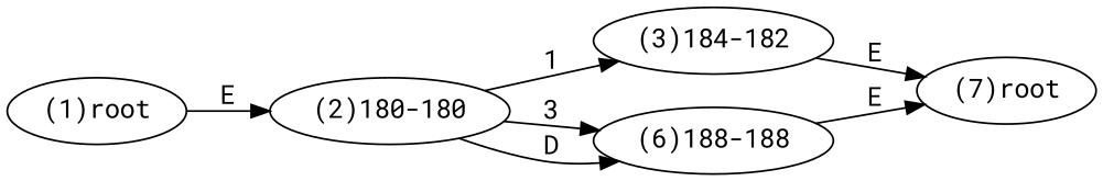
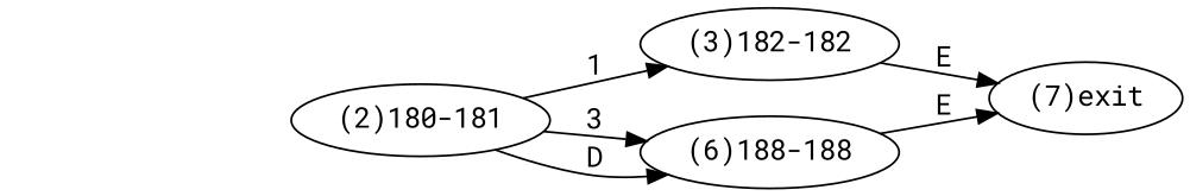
  digraph {
    fontname="Roboto Mono"
    rankdir=LR
    node [fontname="Roboto Mono"]
    edge [fontname="Roboto Mono"]
-   n1 [label="(1)root"]
-   n2 [label="(2)180-180"]
-   n3 [label="(3)184-182"]
+   n2 [label="(2)180-181"]
+   n3 [label="(3)182-182"]
    n4 [label="(6)188-188"]
-   n5 [label="(7)root"]
-   n1 -> n2 [label=E]
+   n5 [label="(7)exit"]
    n2 -> n3 [label=1]
    n2 -> n4 [label=3]
    n2 -> n4 [label=D]
    n3 -> n5 [label=E]
    n4 -> n5 [label=E]
  }
